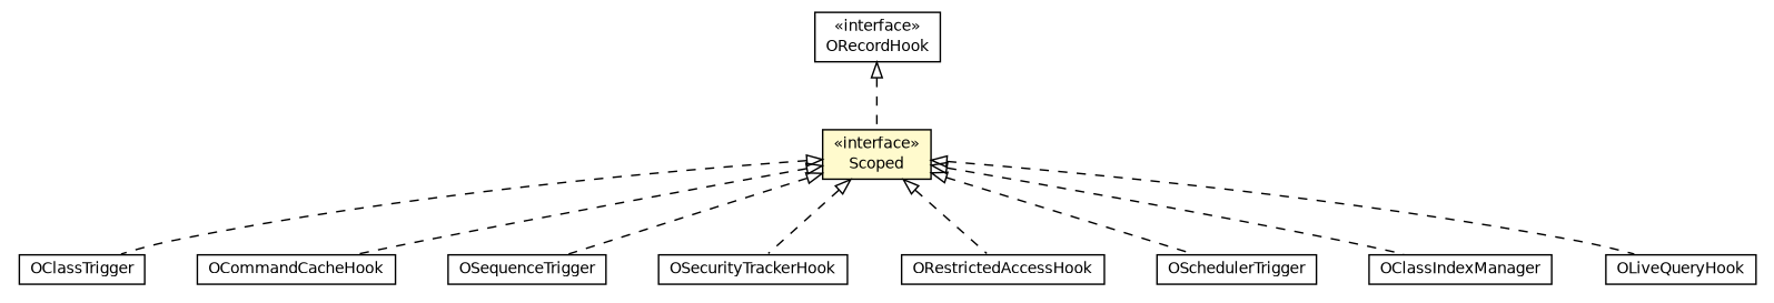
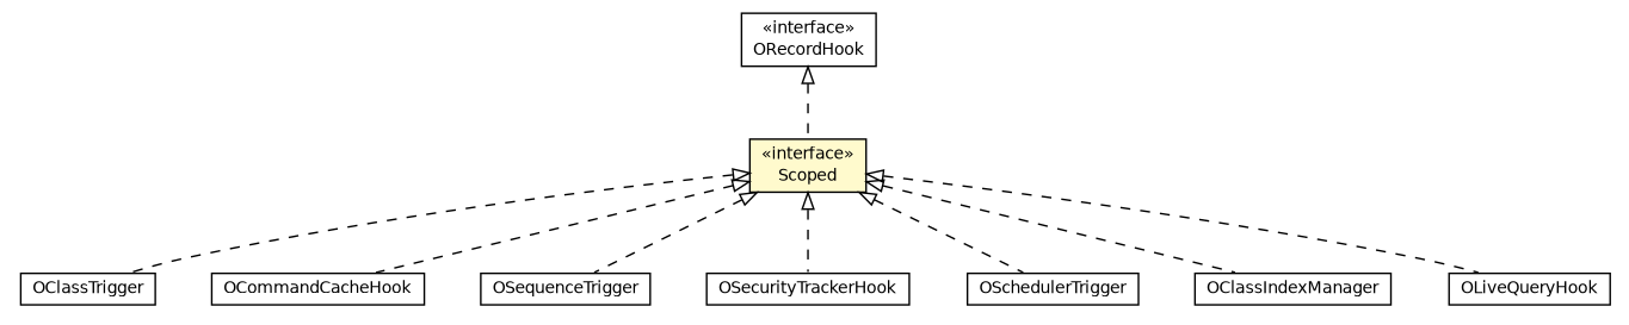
  digraph {
    nodesep=0.25
    ranksep=0.5
    node [fontcolor=black fontname=Helvetica fontsize=10.0 shape=plaintext]
    edge [arrowtail=empty dir=back fontname=Helvetica fontsize=10 headport=p labelfontname=Helvetica labelfontsize=10 style=dashed tailport=p]
    n1 [label=<<table title="com.orientechnologies.orient.core.db.record.OClassTrigger" border="0" cellborder="1" cellspacing="0" cellpadding="2" port="p" href="../db/record/OClassTrigger.html"> 		<tr><td><table border="0" cellspacing="0" cellpadding="1"> <tr><td align="center" balign="center"> OClassTrigger </td></tr> 		</table></td></tr> 		</table>>]
    n2 [label=<<table title="com.orientechnologies.orient.core.cache.OCommandCacheHook" border="0" cellborder="1" cellspacing="0" cellpadding="2" port="p" href="../cache/OCommandCacheHook.html"> 		<tr><td><table border="0" cellspacing="0" cellpadding="1"> <tr><td align="center" balign="center"> OCommandCacheHook </td></tr> 		</table></td></tr> 		</table>>]
    n3 [label=<<table title="com.orientechnologies.orient.core.metadata.sequence.OSequenceTrigger" border="0" cellborder="1" cellspacing="0" cellpadding="2" port="p" href="../metadata/sequence/OSequenceTrigger.html"> 		<tr><td><table border="0" cellspacing="0" cellpadding="1"> <tr><td align="center" balign="center"> OSequenceTrigger </td></tr> 		</table></td></tr> 		</table>>]
    n4 [label=<<table title="com.orientechnologies.orient.core.metadata.security.OSecurityTrackerHook" border="0" cellborder="1" cellspacing="0" cellpadding="2" port="p" href="../metadata/security/OSecurityTrackerHook.html"> 		<tr><td><table border="0" cellspacing="0" cellpadding="1"> <tr><td align="center" balign="center"> OSecurityTrackerHook </td></tr> 		</table></td></tr> 		</table>>]
-   n5 [label=<<table title="com.orientechnologies.orient.core.metadata.security.ORestrictedAccessHook" border="0" cellborder="1" cellspacing="0" cellpadding="2" port="p" href="../metadata/security/ORestrictedAccessHook.html"> 		<tr><td><table border="0" cellspacing="0" cellpadding="1"> <tr><td align="center" balign="center"> ORestrictedAccessHook </td></tr> 		</table></td></tr> 		</table>>]
    n6 [label=<<table title="com.orientechnologies.orient.core.hook.ORecordHook" border="0" cellborder="1" cellspacing="0" cellpadding="2" port="p" href="./ORecordHook.html"> 		<tr><td><table border="0" cellspacing="0" cellpadding="1"> <tr><td align="center" balign="center"> &#171;interface&#187; </td></tr> <tr><td align="center" balign="center"> ORecordHook </td></tr> 		</table></td></tr> 		</table>>]
    n7 [label=<<table title="com.orientechnologies.orient.core.hook.ORecordHook.Scoped" border="0" cellborder="1" cellspacing="0" cellpadding="2" port="p" bgcolor="lemonChiffon" href="./ORecordHook.Scoped.html"> 		<tr><td><table border="0" cellspacing="0" cellpadding="1"> <tr><td align="center" balign="center"> &#171;interface&#187; </td></tr> <tr><td align="center" balign="center"> Scoped </td></tr> 		</table></td></tr> 		</table>>]
    n8 [label=<<table title="com.orientechnologies.orient.core.schedule.OSchedulerTrigger" border="0" cellborder="1" cellspacing="0" cellpadding="2" port="p" href="../schedule/OSchedulerTrigger.html"> 		<tr><td><table border="0" cellspacing="0" cellpadding="1"> <tr><td align="center" balign="center"> OSchedulerTrigger </td></tr> 		</table></td></tr> 		</table>>]
    n9 [label=<<table title="com.orientechnologies.orient.core.index.OClassIndexManager" border="0" cellborder="1" cellspacing="0" cellpadding="2" port="p" href="../index/OClassIndexManager.html"> 		<tr><td><table border="0" cellspacing="0" cellpadding="1"> <tr><td align="center" balign="center"> OClassIndexManager </td></tr> 		</table></td></tr> 		</table>>]
    n10 [label=<<table title="com.orientechnologies.orient.core.query.live.OLiveQueryHook" border="0" cellborder="1" cellspacing="0" cellpadding="2" port="p" href="../query/live/OLiveQueryHook.html"> 		<tr><td><table border="0" cellspacing="0" cellpadding="1"> <tr><td align="center" balign="center"> OLiveQueryHook </td></tr> 		</table></td></tr> 		</table>>]
    n6 -> n7
    n7 -> n1
    n7 -> n2
    n7 -> n3
    n7 -> n4
-   n7 -> n5
    n7 -> n8
    n7 -> n9
    n7 -> n10
  }
